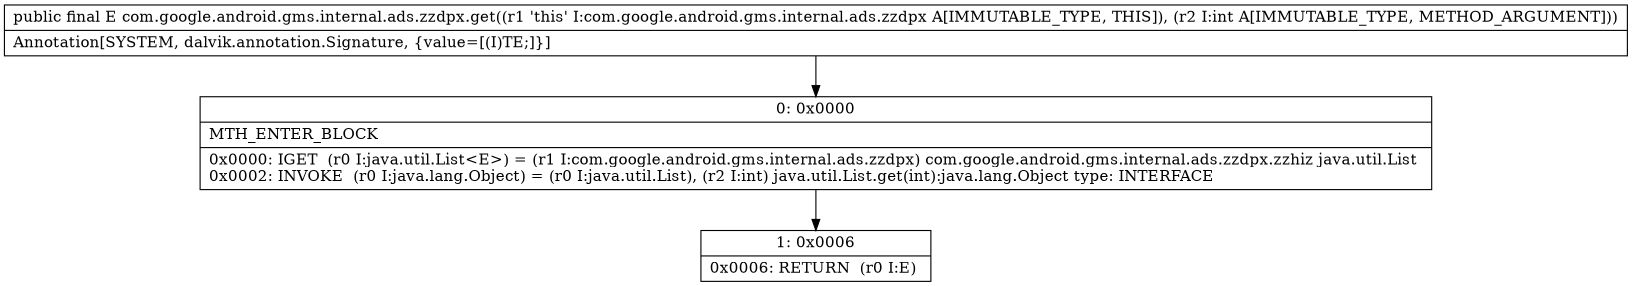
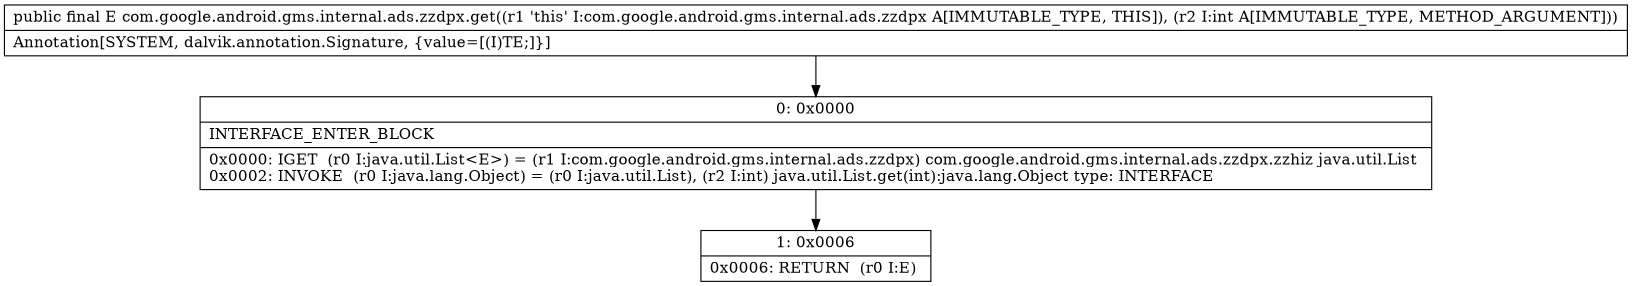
  digraph {
    node [shape=record]
-   n1 [label="{0\:\ 0x0000|MTH_ENTER_BLOCK\l|0x0000: IGET  (r0 I:java.util.List\<E\>) = (r1 I:com.google.android.gms.internal.ads.zzdpx) com.google.android.gms.internal.ads.zzdpx.zzhiz java.util.List \l0x0002: INVOKE  (r0 I:java.lang.Object) = (r0 I:java.util.List), (r2 I:int) java.util.List.get(int):java.lang.Object type: INTERFACE \l}"]
+   n1 [label="{0\:\ 0x0000|INTERFACE_ENTER_BLOCK\l|0x0000: IGET  (r0 I:java.util.List\<E\>) = (r1 I:com.google.android.gms.internal.ads.zzdpx) com.google.android.gms.internal.ads.zzdpx.zzhiz java.util.List \l0x0002: INVOKE  (r0 I:java.lang.Object) = (r0 I:java.util.List), (r2 I:int) java.util.List.get(int):java.lang.Object type: INTERFACE \l}"]
    n2 [label="{1\:\ 0x0006|0x0006: RETURN  (r0 I:E) \l}"]
    n3 [label="{public final E com.google.android.gms.internal.ads.zzdpx.get((r1 'this' I:com.google.android.gms.internal.ads.zzdpx A[IMMUTABLE_TYPE, THIS]), (r2 I:int A[IMMUTABLE_TYPE, METHOD_ARGUMENT]))  | Annotation[SYSTEM, dalvik.annotation.Signature, \{value=[(I)TE;]\}]\l}"]
    n1 -> n2
    n3 -> n1
  }
